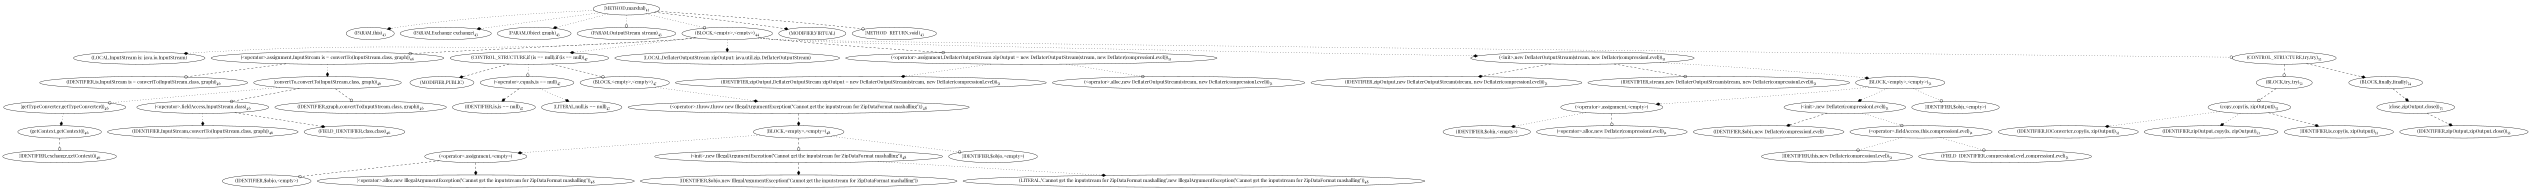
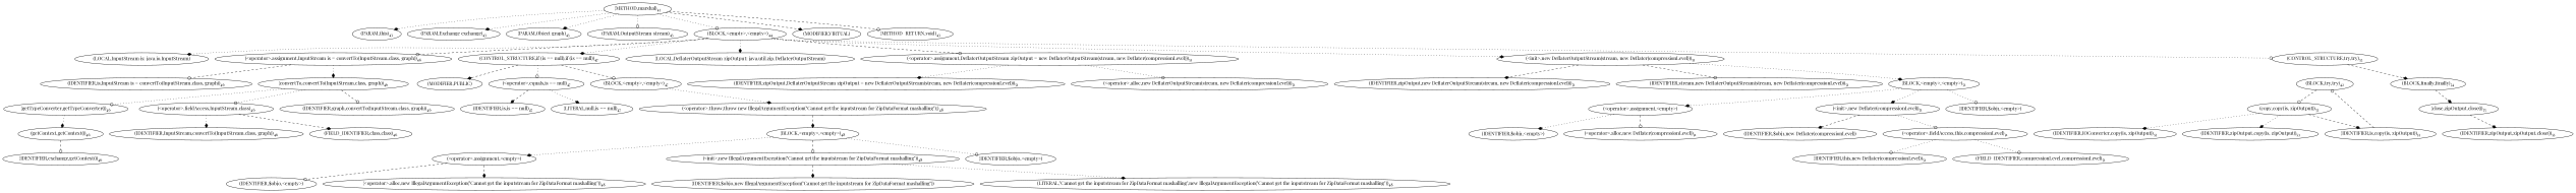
  digraph {
    fontname="Playfair Display"
    node [fontname="Playfair Display"]
    edge [arrowhead=diamond fontname="Playfair Display" style=dotted]
    n1 [label=<(METHOD,marshal)<SUB>43</SUB>>]
    n2 [label=<(PARAM,this)<SUB>43</SUB>>]
    n3 [label=<(PARAM,Exchange exchange)<SUB>43</SUB>>]
    n4 [label=<(PARAM,Object graph)<SUB>43</SUB>>]
    n5 [label=<(PARAM,OutputStream stream)<SUB>43</SUB>>]
    n6 [label=<(BLOCK,&lt;empty&gt;,&lt;empty&gt;)<SUB>44</SUB>>]
    n7 [label=<(MODIFIER,VIRTUAL)>]
    n8 [label=<(METHOD_RETURN,void)<SUB>43</SUB>>]
    n9 [label=<(LOCAL,InputStream is: java.io.InputStream)>]
    n10 [label=<(&lt;operator&gt;.assignment,InputStream is = convertTo(InputStream.class, graph))<SUB>46</SUB>>]
    n11 [label=<(CONTROL_STRUCTURE,if (is == null),if (is == null))<SUB>47</SUB>>]
    n12 [label=<(LOCAL,DeflaterOutputStream zipOutput: java.util.zip.DeflaterOutputStream)>]
    n13 [label=<(&lt;operator&gt;.assignment,DeflaterOutputStream zipOutput = new DeflaterOutputStream(stream, new Deflater(compressionLevel)))<SUB>51</SUB>>]
    n14 [label=<(&lt;init&gt;,new DeflaterOutputStream(stream, new Deflater(compressionLevel)))<SUB>51</SUB>>]
    n15 [label=<(CONTROL_STRUCTURE,try,try)<SUB>52</SUB>>]
    n16 [label=<(MODIFIER,PUBLIC)>]
    n17 [label=<(IDENTIFIER,is,InputStream is = convertTo(InputStream.class, graph))<SUB>46</SUB>>]
    n18 [label=<(convertTo,convertTo(InputStream.class, graph))<SUB>46</SUB>>]
    n19 [label=<(&lt;operator&gt;.equals,is == null)<SUB>47</SUB>>]
    n20 [label=<(BLOCK,&lt;empty&gt;,&lt;empty&gt;)<SUB>47</SUB>>]
    n21 [label=<(IDENTIFIER,zipOutput,DeflaterOutputStream zipOutput = new DeflaterOutputStream(stream, new Deflater(compressionLevel)))<SUB>51</SUB>>]
    n22 [label=<(&lt;operator&gt;.alloc,new DeflaterOutputStream(stream, new Deflater(compressionLevel)))<SUB>51</SUB>>]
    n23 [label=<(IDENTIFIER,zipOutput,new DeflaterOutputStream(stream, new Deflater(compressionLevel)))<SUB>51</SUB>>]
    n24 [label=<(IDENTIFIER,stream,new DeflaterOutputStream(stream, new Deflater(compressionLevel)))<SUB>51</SUB>>]
    n25 [label=<(BLOCK,&lt;empty&gt;,&lt;empty&gt;)<SUB>51</SUB>>]
-   n26 [label=<(BLOCK,try,try)<SUB>52</SUB>>]
+   n26 [label=<(BLOCK,try,try)<SUB>42</SUB>>]
    n27 [label=<(BLOCK,finally,finally)<SUB>54</SUB>>]
    n28 [label=<(getTypeConverter,getTypeConverter())<SUB>46</SUB>>]
    n29 [label=<(&lt;operator&gt;.fieldAccess,InputStream.class)<SUB>46</SUB>>]
    n30 [label=<(IDENTIFIER,graph,convertTo(InputStream.class, graph))<SUB>46</SUB>>]
    n31 [label=<(getContext,getContext())<SUB>46</SUB>>]
    n32 [label=<(IDENTIFIER,InputStream,convertTo(InputStream.class, graph))<SUB>46</SUB>>]
    n33 [label=<(FIELD_IDENTIFIER,class,class)<SUB>46</SUB>>]
    n34 [label=<(IDENTIFIER,exchange,getContext())<SUB>46</SUB>>]
    n35 [label=<(IDENTIFIER,is,is == null)<SUB>47</SUB>>]
    n36 [label=<(LITERAL,null,is == null)<SUB>47</SUB>>]
    n37 [label=<(&lt;operator&gt;.throw,throw new IllegalArgumentException(&quot;Cannot get the inputstream for ZipDataFormat mashalling&quot;);)<SUB>48</SUB>>]
    n38 [label=<(BLOCK,&lt;empty&gt;,&lt;empty&gt;)<SUB>48</SUB>>]
    n39 [label=<(&lt;operator&gt;.assignment,&lt;empty&gt;)>]
    n40 [label=<(&lt;init&gt;,new IllegalArgumentException(&quot;Cannot get the inputstream for ZipDataFormat mashalling&quot;))<SUB>48</SUB>>]
    n41 [label=<(IDENTIFIER,$obj0,&lt;empty&gt;)>]
    n42 [label=<(IDENTIFIER,$obj0,&lt;empty&gt;)>]
    n43 [label=<(&lt;operator&gt;.alloc,new IllegalArgumentException(&quot;Cannot get the inputstream for ZipDataFormat mashalling&quot;))<SUB>48</SUB>>]
    n44 [label=<(IDENTIFIER,$obj0,new IllegalArgumentException(&quot;Cannot get the inputstream for ZipDataFormat mashalling&quot;))>]
    n45 [label=<(LITERAL,&quot;Cannot get the inputstream for ZipDataFormat mashalling&quot;,new IllegalArgumentException(&quot;Cannot get the inputstream for ZipDataFormat mashalling&quot;))<SUB>48</SUB>>]
    n46 [label=<(&lt;operator&gt;.assignment,&lt;empty&gt;)>]
    n47 [label=<(&lt;init&gt;,new Deflater(compressionLevel))<SUB>51</SUB>>]
    n48 [label=<(IDENTIFIER,$obj1,&lt;empty&gt;)>]
    n49 [label=<(IDENTIFIER,$obj1,&lt;empty&gt;)>]
    n50 [label=<(&lt;operator&gt;.alloc,new Deflater(compressionLevel))<SUB>51</SUB>>]
    n51 [label=<(IDENTIFIER,$obj1,new Deflater(compressionLevel))>]
    n52 [label=<(&lt;operator&gt;.fieldAccess,this.compressionLevel)<SUB>51</SUB>>]
    n53 [label=<(IDENTIFIER,this,new Deflater(compressionLevel))<SUB>51</SUB>>]
    n54 [label=<(FIELD_IDENTIFIER,compressionLevel,compressionLevel)<SUB>51</SUB>>]
    n55 [label=<(copy,copy(is, zipOutput))<SUB>53</SUB>>]
    n56 [label=<(close,zipOutput.close())<SUB>55</SUB>>]
    n57 [label=<(IDENTIFIER,IOConverter,copy(is, zipOutput))<SUB>53</SUB>>]
    n58 [label=<(IDENTIFIER,is,copy(is, zipOutput))<SUB>53</SUB>>]
    n59 [label=<(IDENTIFIER,zipOutput,copy(is, zipOutput))<SUB>53</SUB>>]
    n60 [label=<(IDENTIFIER,zipOutput,zipOutput.close())<SUB>55</SUB>>]
    n1 -> n2
    n1 -> n3
    n1 -> n4
    n1 -> n5 [arrowhead=odot]
    n1 -> n6 [arrowhead=odot]
    n1 -> n7 [style=dashed]
    n1 -> n8 [arrowhead=odot style=dashed]
    n6 -> n9
    n6 -> n10 [arrowhead=odot style=dashed]
    n6 -> n11
    n6 -> n12
    n6 -> n13 [arrowhead=odot style=dashed]
    n6 -> n14
    n6 -> n15 [arrowhead=odot]
    n10 -> n17 [arrowhead=odot style=dashed]
    n10 -> n18
    n11 -> n16 [style=dashed]
    n11 -> n19 [arrowhead=odot]
    n11 -> n20 [arrowhead=odot style=dashed]
    n13 -> n21
    n13 -> n22 [arrowhead=odot]
    n14 -> n23 [style=dashed]
    n14 -> n24 [arrowhead=odot style=dashed]
    n14 -> n25
-   n15 -> n26 [arrowhead=odot style=dashed]
+   n58 -> n26 [arrowhead=odot style=dashed]
    n15 -> n27 [style=dashed]
    n18 -> n28 [arrowhead=odot]
-   n18 -> n29 [arrowhead=odot style=dashed]
+   n18 -> n29 [arrowhead=odot]
    n18 -> n30 [arrowhead=odot style=dashed]
    n19 -> n35 [style=dashed]
    n19 -> n36
    n20 -> n37
    n25 -> n46
    n25 -> n47
    n25 -> n48 [arrowhead=odot]
    n26 -> n55 [arrowhead=odot style=dashed]
    n27 -> n56 [style=dashed]
    n28 -> n31
    n29 -> n32
    n29 -> n33 [style=dashed]
    n31 -> n34 [arrowhead=odot style=dashed]
    n37 -> n38 [style=dashed]
    n38 -> n39
    n38 -> n40 [arrowhead=odot style=dashed]
    n38 -> n41 [arrowhead=odot]
    n39 -> n42 [arrowhead=odot style=dashed]
    n39 -> n43 [style=dashed]
    n40 -> n44 [style=dashed]
    n40 -> n45
    n46 -> n49
    n46 -> n50 [arrowhead=odot style=dashed]
    n47 -> n51 [style=dashed]
    n47 -> n52 [arrowhead=odot]
    n52 -> n53 [arrowhead=odot]
    n52 -> n54 [arrowhead=odot]
    n55 -> n57
    n55 -> n58 [style=dashed]
    n55 -> n59
    n56 -> n60 [style=dashed]
  }
